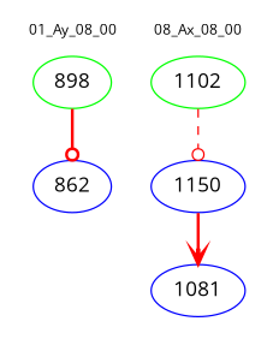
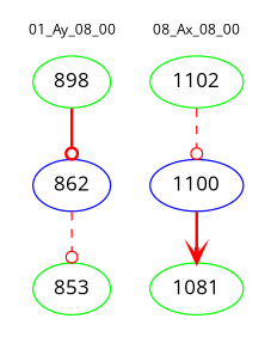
  digraph {
    fontname="Open Sans"
    node [color=green fontname="Open Sans"]
    edge [arrowhead=odot color=red fontname="Open Sans" style=dashed]
    n1 [color=blue label=862]
+   n2 [label=853]
    n3 [label=898]
-   n4 [color=blue label=1150]
-   n5 [color=blue label=1081]
+   n4 [color=blue label=1100]
+   n5 [label=1081]
    n6 [label=1102]
    subgraph cluster_1 {
      color=white
      fontsize=10
      label="01_Ay_08_00"
      n1
+     n2
      n3
    }
    subgraph cluster_2 {
      color=white
      fontsize=10
      label="08_Ax_08_00"
      n4
      n5
      n6
    }
+   n1 -> n2
    n3 -> n1 [style=bold]
    n4 -> n5 [arrowhead=vee style=bold]
    n6 -> n4
  }
